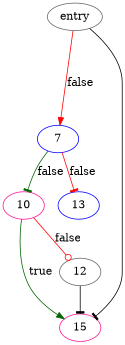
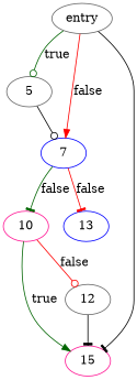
  digraph {
    node [color=gray40]
    edge [arrowhead=tee]
    n1 [label=entry]
+   5
    7 [color=blue]
    15 [color=deeppink]
    10 [color=deeppink]
    13 [color=blue]
    12
+   n1 -> 5 [arrowhead=odot color=darkgreen label=true]
    n1 -> 7 [arrowhead=normal color=red label=false]
    n1 -> 15
+   5 -> 7 [arrowhead=odot]
    7 -> 10 [color=darkgreen label=false]
    7 -> 13 [color=red label=false]
    10 -> 15 [arrowhead=normal color=darkgreen label=true]
    10 -> 12 [arrowhead=odot color=red label=false]
    12 -> 15
  }
